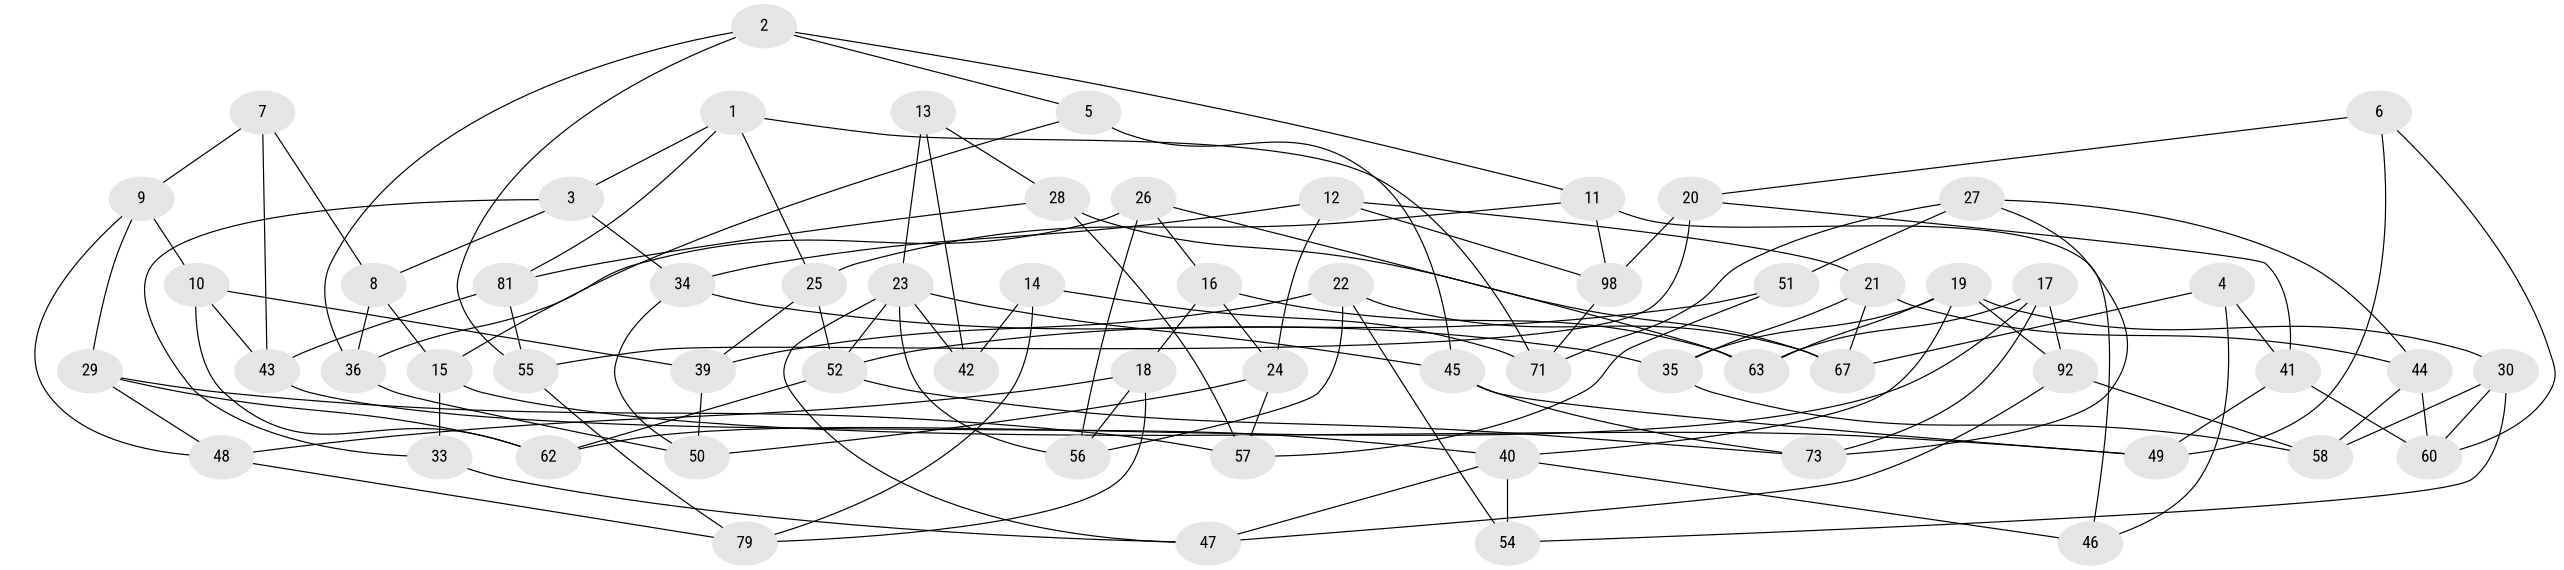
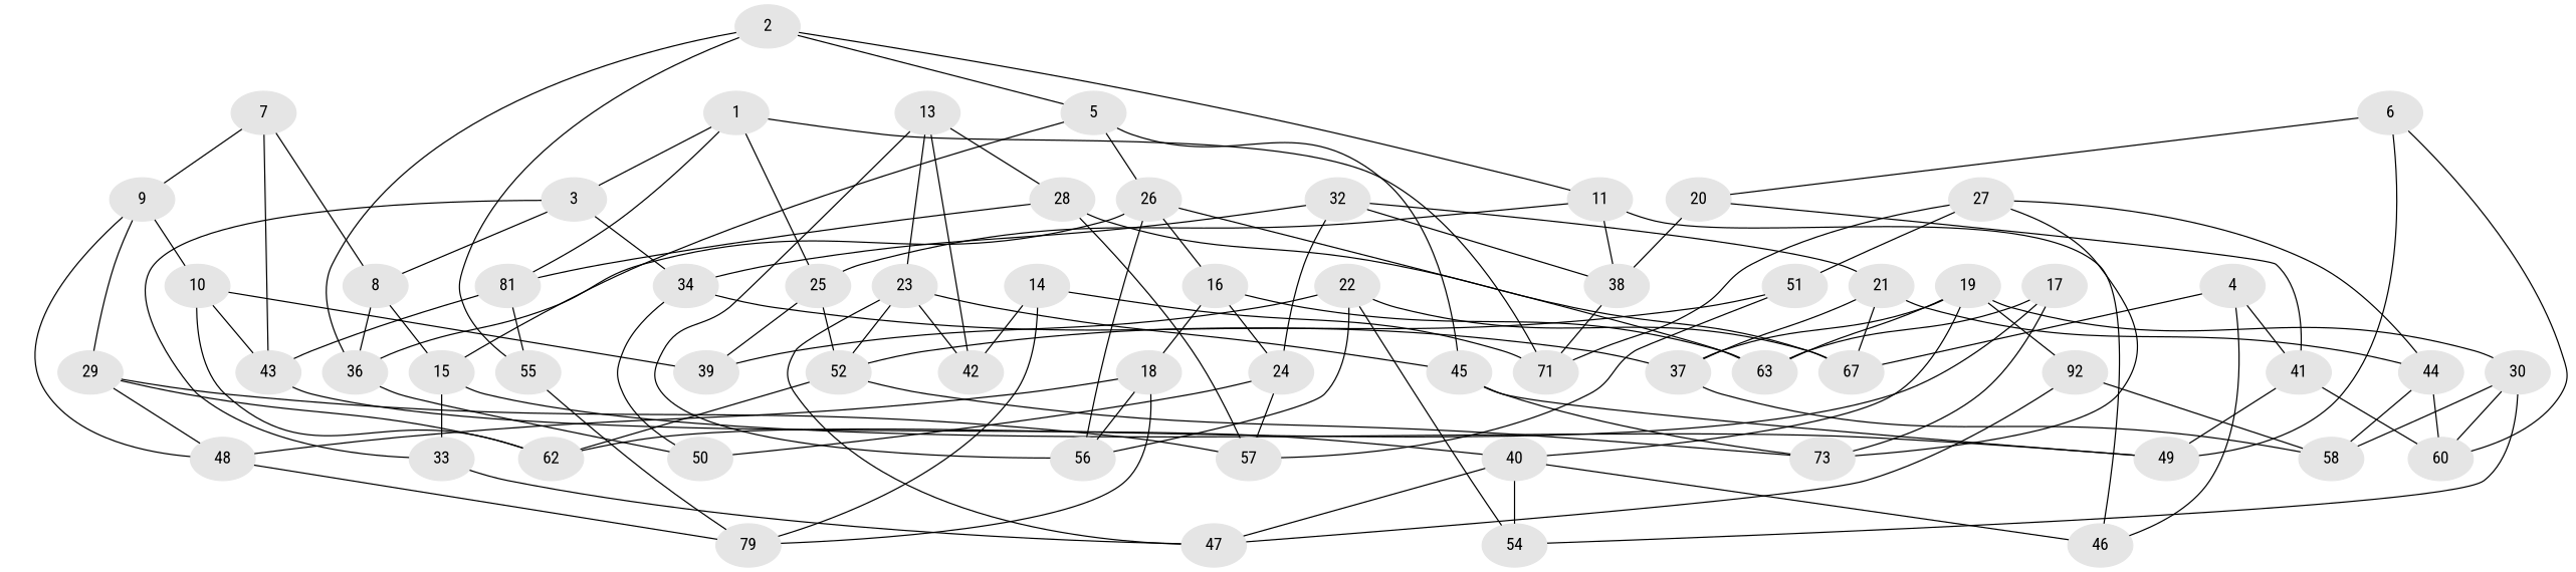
  graph {
    fontname="Roboto Condensed"
    node [color=gray90 fontname="Roboto Condensed" style=filled]
    edge [fontname="Roboto Condensed"]
    1
    3
    25
    n4 [label=81]
    n5 [label=71]
    8
    33
    34
    39
    52
    55
    43
    2
    5
    11
    36
    15
    26
    45
    46
-   38 [label=98]
+   38
    50
    n23 [label=79]
    47
-   35
+   35 [label=37]
    n26 [label=67]
    4
    41
    16
    24
    18
    63
    49
    60
    56
    n36 [label=73]
    6
    20
    7
    9
    10
    29
    48
    58
    40
    62
    57
-   12
+   12 [label=32]
    21
    44
    13
    23
    28
    42
    14
    17
    n57 [label=92]
    19
    30
    54
    22
    51
    27
    1 -- 3
    1 -- 25
    1 -- n4
    1 -- n5
    3 -- 8
    3 -- 33
    3 -- 34
    25 -- 39
    25 -- 52
    n4 -- 55
    n4 -- 43
    8 -- 36
    8 -- 15
    33 -- 47
    34 -- 50
    34 -- 35
-   39 -- 50
    52 -- n36
    52 -- 62
    55 -- n23
    43 -- 40
    2 -- 55
    2 -- 5
    2 -- 11
    2 -- 36
    5 -- 15
+   5 -- 26
    5 -- 45
    11 -- 25
    11 -- 46
    11 -- 38
    36 -- 50
    15 -- 33
    15 -- 49
    26 -- 36
    26 -- 16
    26 -- 63
    26 -- 56
    45 -- 49
    45 -- n36
    38 -- n5
    35 -- 58
    4 -- 46
    4 -- n26
    4 -- 41
    41 -- 49
    41 -- 60
    16 -- 24
    16 -- 18
    16 -- 63
    24 -- 50
    24 -- 57
    18 -- n23
    18 -- 56
    18 -- 48
    6 -- 49
    6 -- 60
    6 -- 20
-   20 -- 55
    20 -- 38
    20 -- 41
    7 -- 8
    7 -- 43
    7 -- 9
    9 -- 10
    9 -- 29
    9 -- 48
    10 -- 39
    10 -- 43
    10 -- 62
    29 -- 48
    29 -- 62
    29 -- 57
    48 -- n23
    40 -- 46
    40 -- 47
    40 -- 54
    12 -- 34
    12 -- 38
    12 -- 24
    12 -- 21
    21 -- 35
    21 -- n26
    21 -- 44
    44 -- 60
    44 -- 58
-   23 -- 56
+   13 -- 56
    13 -- 23
    13 -- 28
    13 -- 42
    23 -- 52
    23 -- 45
    23 -- 47
    23 -- 42
    28 -- n4
    28 -- n26
    28 -- 57
    14 -- n5
    14 -- n23
    14 -- 42
    17 -- 63
    17 -- n36
    17 -- 62
-   17 -- n57
    n57 -- 47
    n57 -- 58
    19 -- 35
    19 -- 63
    19 -- 40
    19 -- n57
    19 -- 30
    30 -- 60
    30 -- 58
    30 -- 54
    22 -- 39
    22 -- n26
    22 -- 56
    22 -- 54
    51 -- 52
    51 -- 57
    27 -- n5
    27 -- n36
    27 -- 44
    27 -- 51
  }
